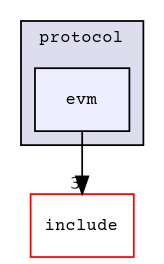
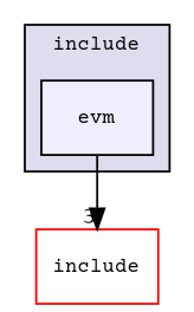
  digraph {
    compound=true
    fontname="Courier Prime"
    node [fontname="Courier Prime" fontsize=10 shape=box style=filled]
    n1 [fillcolor="#eeeeff" label=evm pencolor=black]
    n2 [color=red fillcolor=white label=include]
    subgraph cluster_1 {
      bgcolor="#ddddee"
      fontsize=10
-     label=protocol
+     label=include
      pencolor=black
      n1
    }
    n1 -> n2 [headlabel=3 labeldistance=1.5 labelfontname=Helvetica labelfontsize=10 fontname="Courier Prime"]
  }
